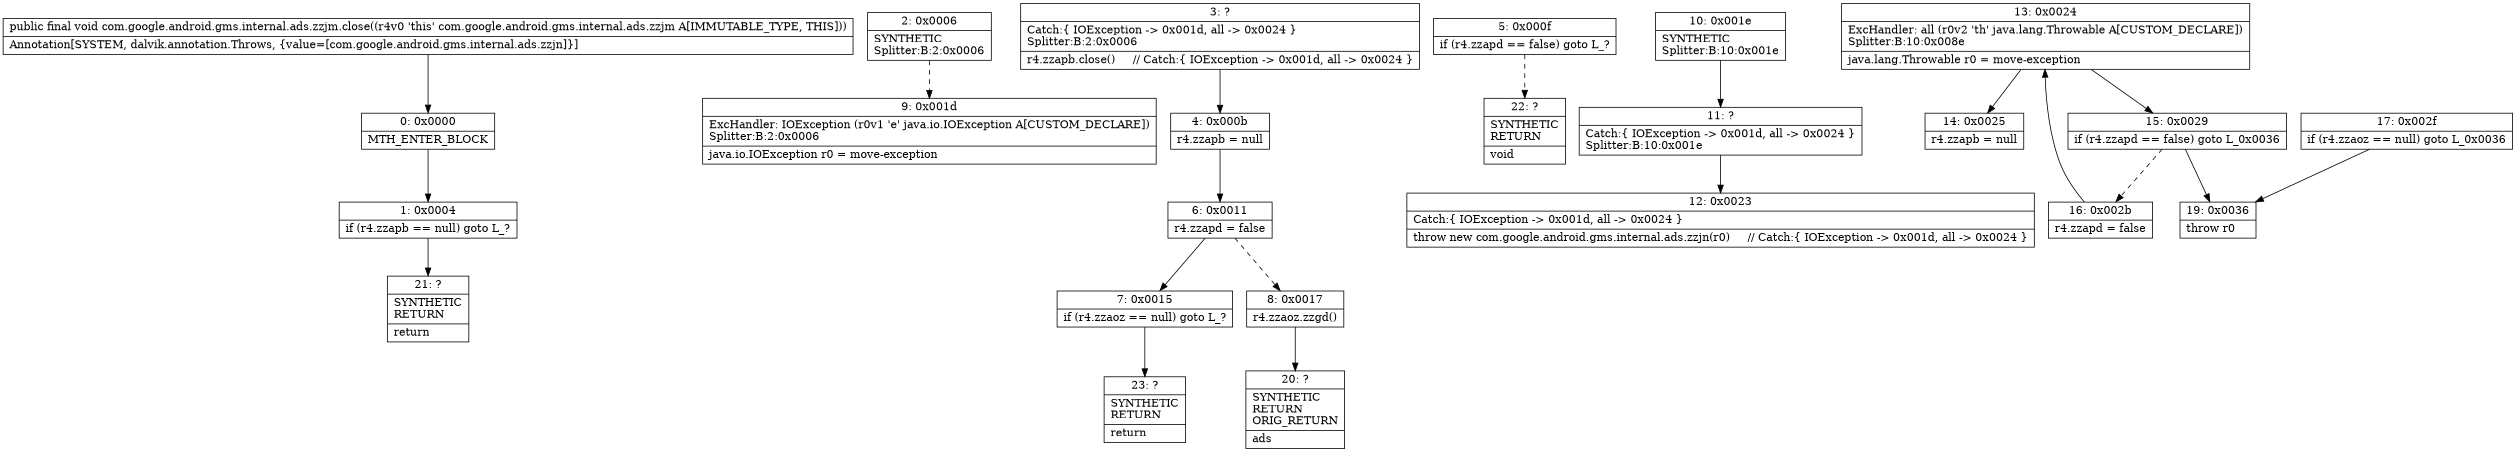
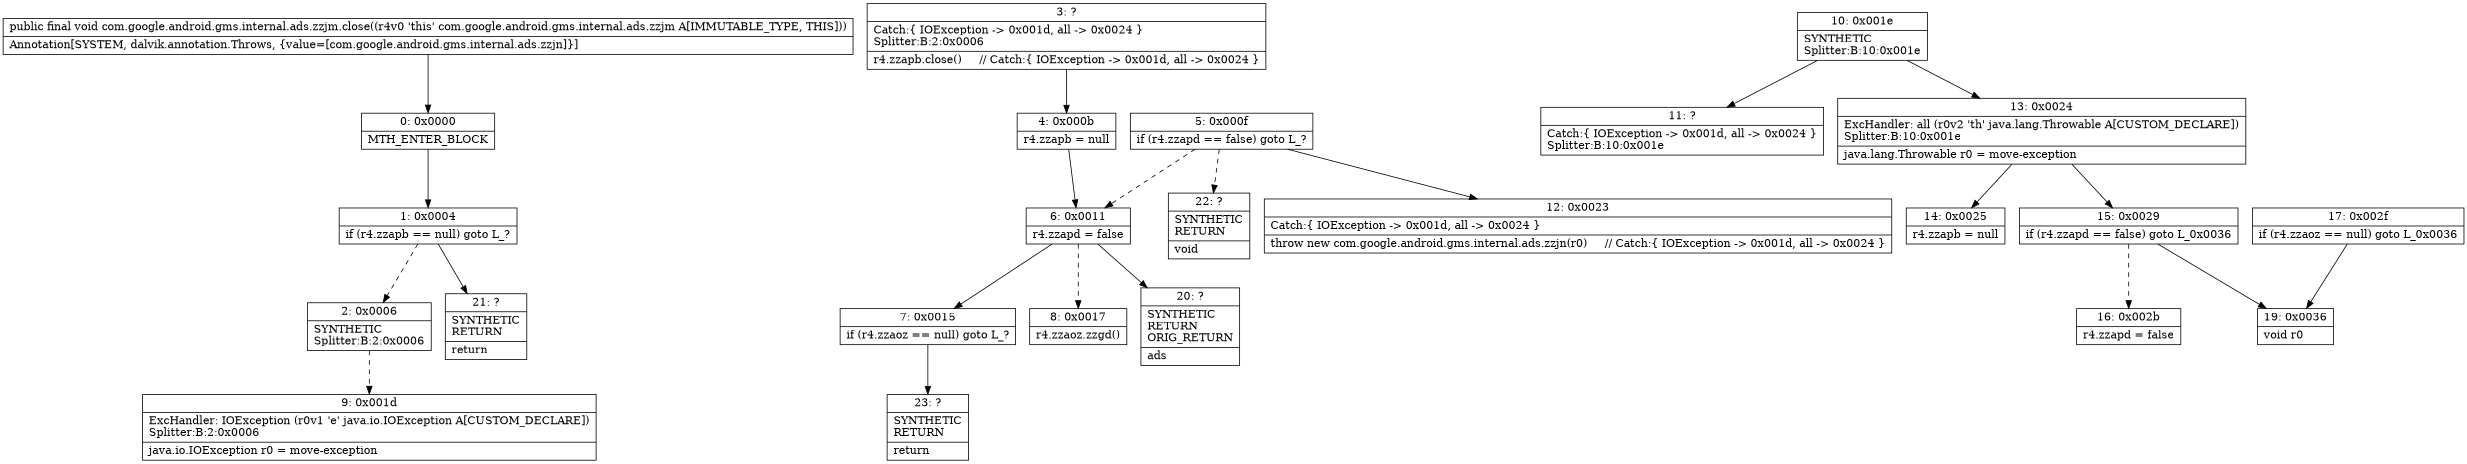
  digraph {
    node [shape=record]
    n1 [label="{0\:\ 0x0000|MTH_ENTER_BLOCK\l}"]
    n2 [label="{1\:\ 0x0004|if (r4.zzapb == null) goto L_?\l}"]
    n3 [label="{2\:\ 0x0006|SYNTHETIC\lSplitter:B:2:0x0006\l}"]
    n4 [label="{21\:\ ?|SYNTHETIC\lRETURN\l|return\l}"]
    n5 [label="{9\:\ 0x001d|ExcHandler: IOException (r0v1 'e' java.io.IOException A[CUSTOM_DECLARE])\lSplitter:B:2:0x0006\l|java.io.IOException r0 = move\-exception\l}"]
    n6 [label="{3\:\ ?|Catch:\{ IOException \-\> 0x001d, all \-\> 0x0024 \}\lSplitter:B:2:0x0006\l|r4.zzapb.close()     \/\/ Catch:\{ IOException \-\> 0x001d, all \-\> 0x0024 \}\l}"]
    n7 [label="{4\:\ 0x000b|r4.zzapb = null\l}"]
    n8 [label="{6\:\ 0x0011|r4.zzapd = false\l}"]
    n9 [label="{5\:\ 0x000f|if (r4.zzapd == false) goto L_?\l}"]
    n10 [label="{22\:\ ?|SYNTHETIC\lRETURN\l|void\l}"]
    n11 [label="{7\:\ 0x0015|if (r4.zzaoz == null) goto L_?\l}"]
    n12 [label="{8\:\ 0x0017|r4.zzaoz.zzgd()\l}"]
    n13 [label="{23\:\ ?|SYNTHETIC\lRETURN\l|return\l}"]
    n14 [label="{20\:\ ?|SYNTHETIC\lRETURN\lORIG_RETURN\l|ads\l}"]
    n15 [label="{10\:\ 0x001e|SYNTHETIC\lSplitter:B:10:0x001e\l}"]
    n16 [label="{11\:\ ?|Catch:\{ IOException \-\> 0x001d, all \-\> 0x0024 \}\lSplitter:B:10:0x001e\l}"]
-   n17 [label="{13\:\ 0x0024|ExcHandler: all (r0v2 'th' java.lang.Throwable A[CUSTOM_DECLARE])\lSplitter:B:10:0x008e\l|java.lang.Throwable r0 = move\-exception\l}"]
+   n17 [label="{13\:\ 0x0024|ExcHandler: all (r0v2 'th' java.lang.Throwable A[CUSTOM_DECLARE])\lSplitter:B:10:0x001e\l|java.lang.Throwable r0 = move\-exception\l}"]
    n18 [label="{12\:\ 0x0023|Catch:\{ IOException \-\> 0x001d, all \-\> 0x0024 \}\l|throw new com.google.android.gms.internal.ads.zzjn(r0)     \/\/ Catch:\{ IOException \-\> 0x001d, all \-\> 0x0024 \}\l}"]
    n19 [label="{14\:\ 0x0025|r4.zzapb = null\l}"]
    n20 [label="{15\:\ 0x0029|if (r4.zzapd == false) goto L_0x0036\l}"]
    n21 [label="{16\:\ 0x002b|r4.zzapd = false\l}"]
-   n22 [label="{19\:\ 0x0036|throw r0\l}"]
+   n22 [label="{19\:\ 0x0036|void r0\l}"]
    n23 [label="{17\:\ 0x002f|if (r4.zzaoz == null) goto L_0x0036\l}"]
    n24 [label="{public final void com.google.android.gms.internal.ads.zzjm.close((r4v0 'this' com.google.android.gms.internal.ads.zzjm A[IMMUTABLE_TYPE, THIS]))  | Annotation[SYSTEM, dalvik.annotation.Throws, \{value=[com.google.android.gms.internal.ads.zzjn]\}]\l}"]
    n1 -> n2
+   n2 -> n3 [style=dashed]
    n2 -> n4
    n3 -> n5 [style=dashed]
    n6 -> n7
    n7 -> n8
    n8 -> n11
    n8 -> n12 [style=dashed]
+   n9 -> n8 [style=dashed]
    n9 -> n10 [style=dashed]
    n11 -> n13
-   n12 -> n14
+   n8 -> n14
    n15 -> n16
-   n21 -> n17
-   n16 -> n18
+   n15 -> n17
+   n9 -> n18
    n17 -> n19
    n17 -> n20
    n20 -> n21 [style=dashed]
    n20 -> n22
    n23 -> n22
    n24 -> n1
  }
